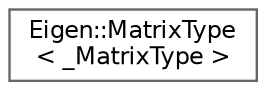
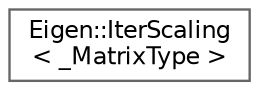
  digraph {
    rankdir=LR
-   n1 [color=grey40 fillcolor=white fontname=Helvetica fontsize=10 height=0.2 label="Eigen::MatrixType\l\< _MatrixType \>" shape=box style=filled width=0.4]
+   n1 [color=grey40 fillcolor=white fontname=Helvetica fontsize=10 height=0.2 label="Eigen::IterScaling\l\< _MatrixType \>" shape=box style=filled width=0.4]
  }
